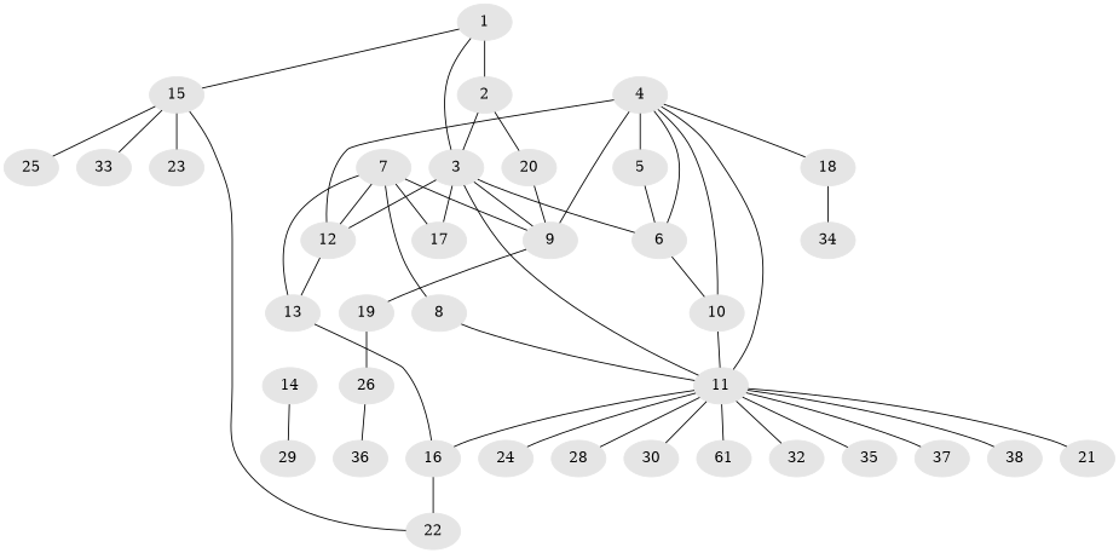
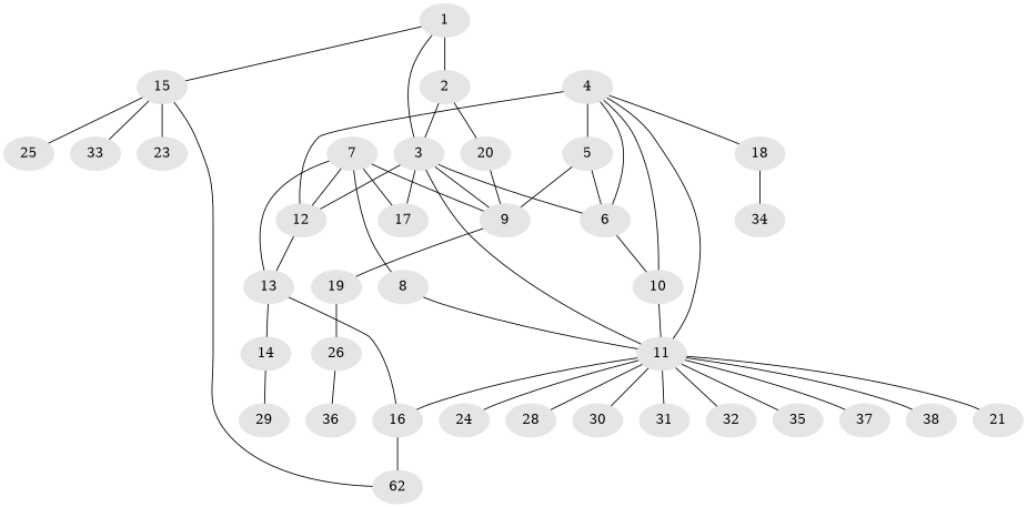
  graph {
    node [color=gray90 style=filled]
    edge [weight=1.0]
    1
    2
    3
    15
    20
    6
    9
    11
    12
    17
-   22
+   22 [label=62]
    23
    25
    33
    10
    19
    16
    21
    24
    28
    30
-   31 [label=61]
+   31
    32
    35
    37
    38
    13
    4
    5
    18
    34
    7
    8
    14
    26
    29
    36
    1 -- 2 [weight=3.0]
    1 -- 3
    1 -- 15
    2 -- 3
    2 -- 20
    3 -- 6
    3 -- 9
    3 -- 11
    3 -- 12
    3 -- 17
    15 -- 22
    15 -- 23
    15 -- 25
    15 -- 33
    20 -- 9
    6 -- 10
    9 -- 19 [weight=2.0]
    11 -- 16
    11 -- 21
    11 -- 24
    11 -- 28
    11 -- 30
    11 -- 31
    11 -- 32
    11 -- 35
    11 -- 37
    11 -- 38
    12 -- 13
    10 -- 11
    19 -- 26
    16 -- 22 [weight=2.0]
    13 -- 16
+   13 -- 14
    4 -- 6
    4 -- 11
    4 -- 12 [weight=3.0]
    4 -- 10
    4 -- 5
    4 -- 18
    5 -- 6
-   4 -- 9
+   5 -- 9
    18 -- 34
    7 -- 9
    7 -- 12
    7 -- 17 [weight=4.0]
    7 -- 13
    7 -- 8
    8 -- 11
    14 -- 29
    26 -- 36
  }
